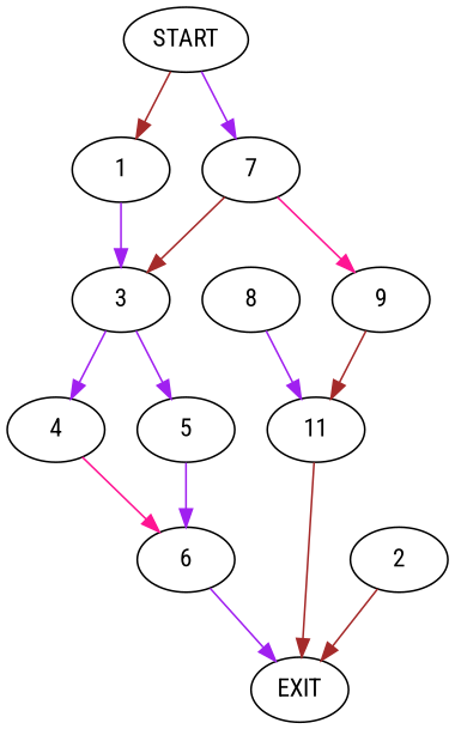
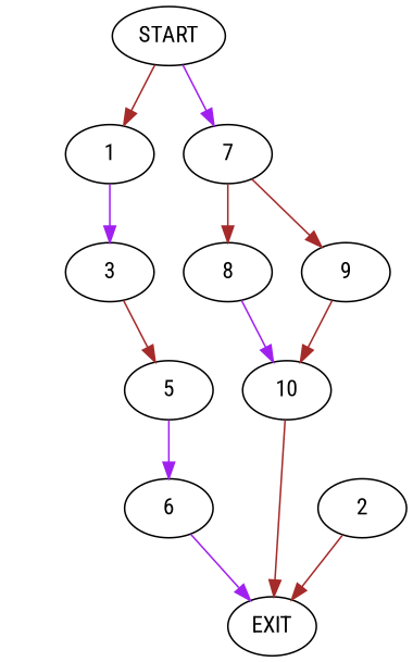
  digraph {
    fontname="Roboto Condensed"
    node [fontname="Roboto Condensed"]
    edge [color=purple fontname="Roboto Condensed"]
    n1 [label=START]
    1
    7
    3
    8
    9
    n7 [label=EXIT]
    2
-   4
    5
    6
-   10 [label=11]
+   10
    n1 -> 1 [color=brown]
    n1 -> 7
    1 -> 3
-   7 -> 3 [color=brown]
-   7 -> 9 [color=deeppink]
-   3 -> 4
-   3 -> 5
+   7 -> 8 [color=brown]
+   7 -> 9 [color=brown]
+   3 -> 5 [color=brown]
    8 -> 10
    9 -> 10 [color=brown]
    2 -> n7 [color=brown]
-   4 -> 6 [color=deeppink]
    5 -> 6
    6 -> n7
    10 -> n7 [color=brown]
  }
